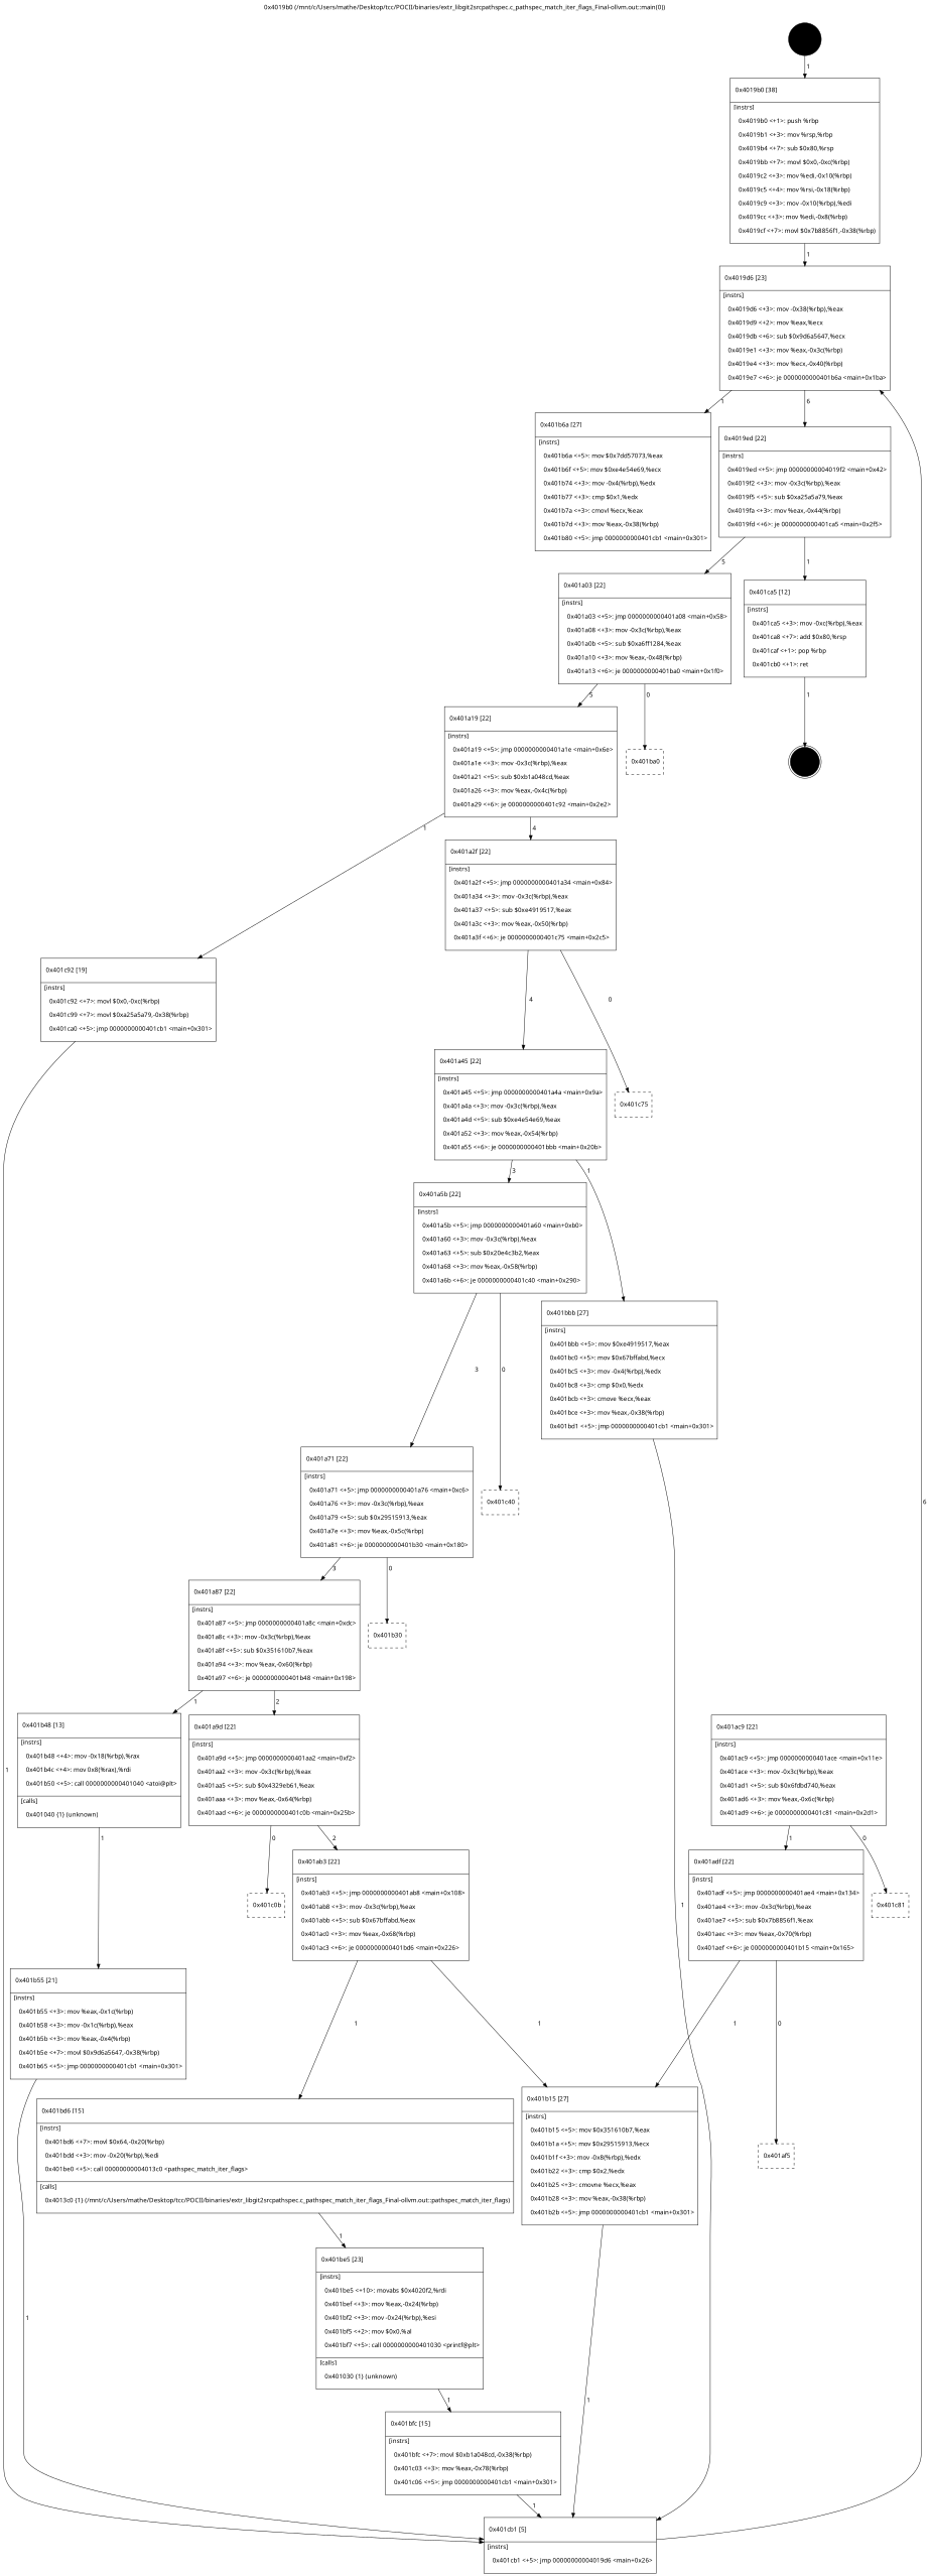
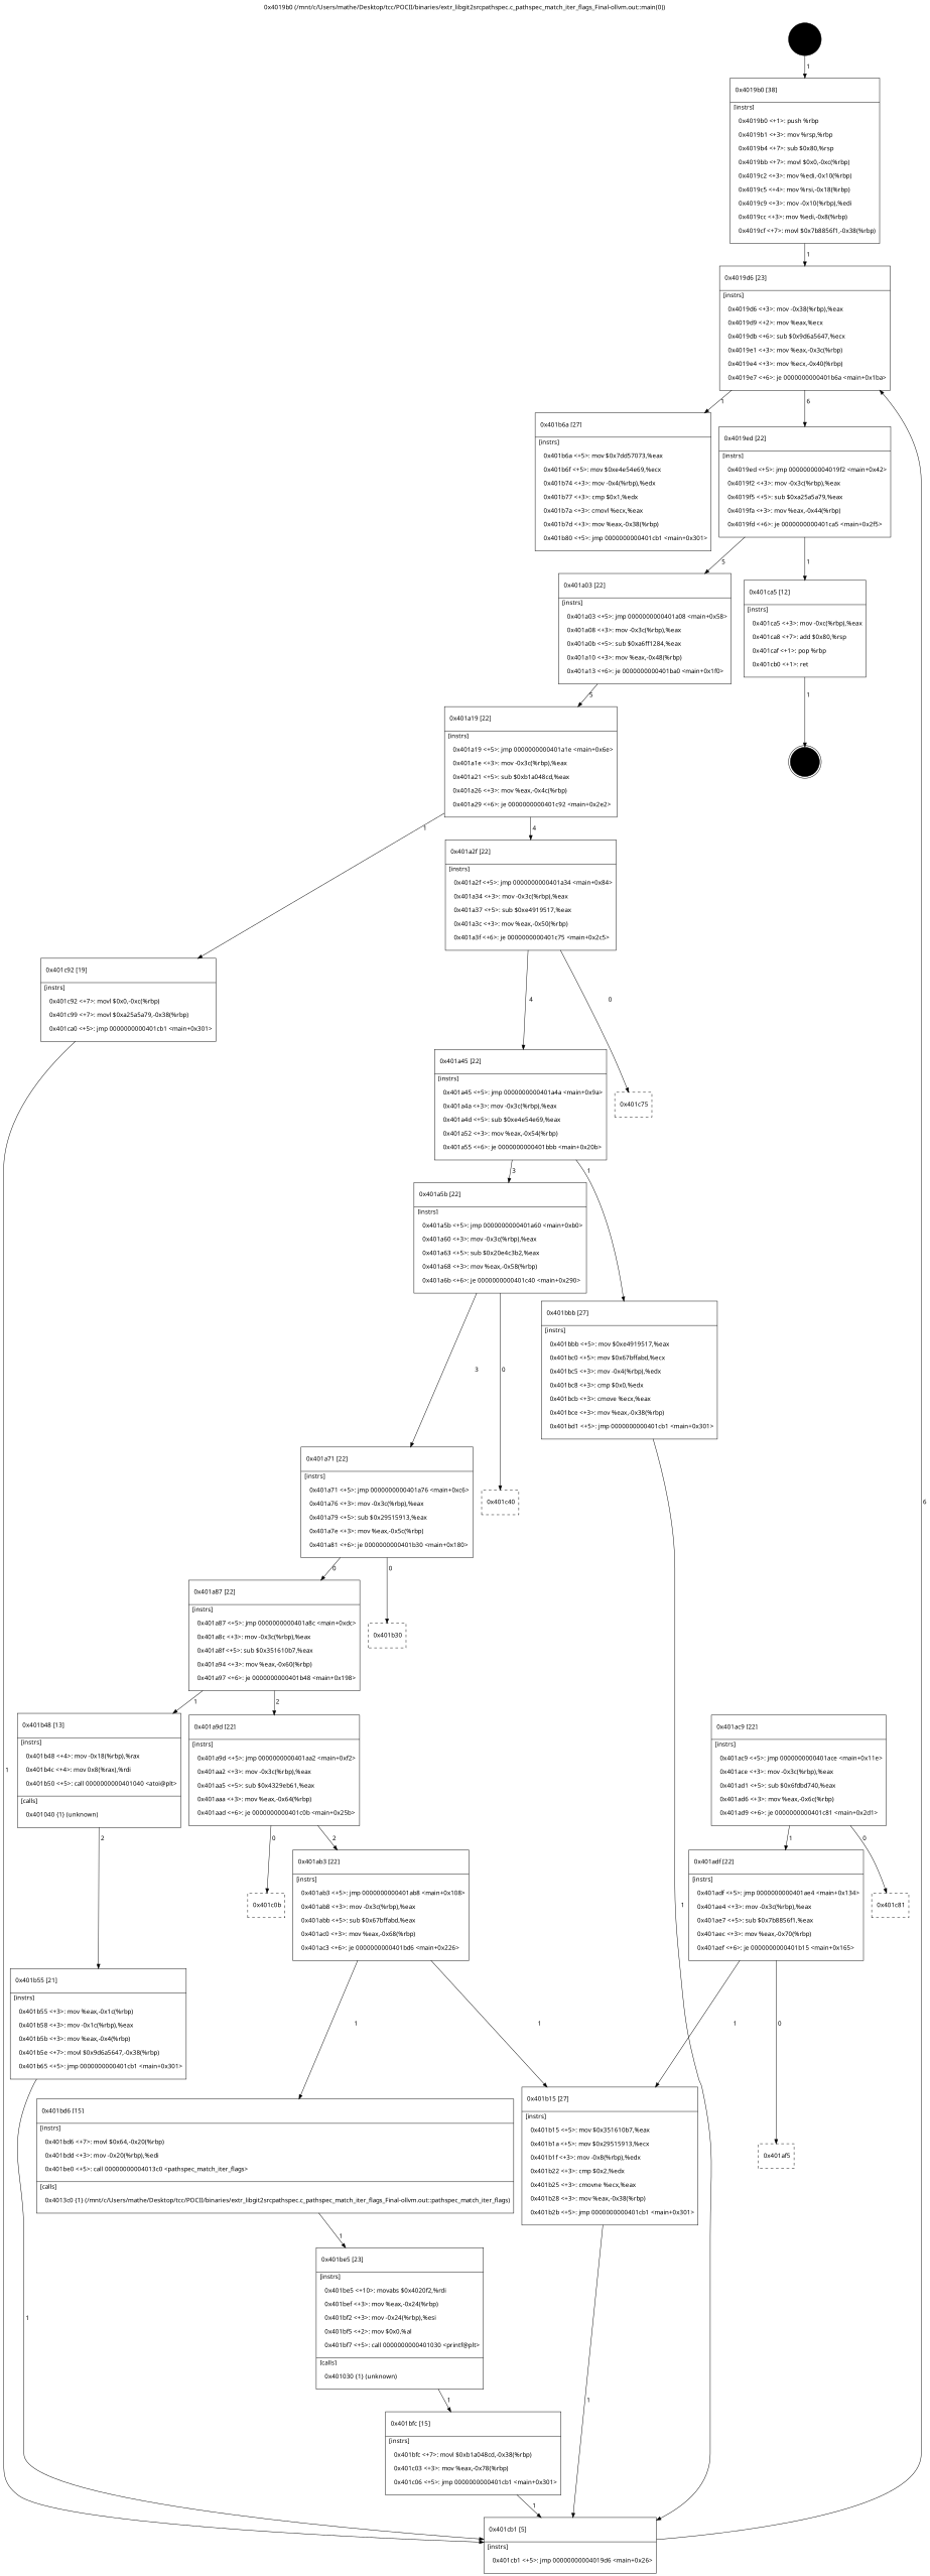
  digraph {
    fontname="Noto Sans"
    label="0x4019b0 (/mnt/c/Users/mathe/Desktop/tcc/POCII/binaries/extr_libgit2srcpathspec.c_pathspec_match_iter_flags_Final-ollvm.out::main(0))"
    labelloc=t
    node [fontname="Noto Sans" shape=record]
    edge [fontname="Noto Sans"]
    Entry [fillcolor=black height=0.3 shape=circle style=filled width=0.3]
    n2 [label="{\n     0x4019b0 [38]\l\n     | [instrs]\l\n     &nbsp;&nbsp;0x4019b0 \<+1\>: push %rbp\l\n     &nbsp;&nbsp;0x4019b1 \<+3\>: mov %rsp,%rbp\l\n     &nbsp;&nbsp;0x4019b4 \<+7\>: sub $0x80,%rsp\l\n     &nbsp;&nbsp;0x4019bb \<+7\>: movl $0x0,-0xc(%rbp)\l\n     &nbsp;&nbsp;0x4019c2 \<+3\>: mov %edi,-0x10(%rbp)\l\n     &nbsp;&nbsp;0x4019c5 \<+4\>: mov %rsi,-0x18(%rbp)\l\n     &nbsp;&nbsp;0x4019c9 \<+3\>: mov -0x10(%rbp),%edi\l\n     &nbsp;&nbsp;0x4019cc \<+3\>: mov %edi,-0x8(%rbp)\l\n     &nbsp;&nbsp;0x4019cf \<+7\>: movl $0x7b8856f1,-0x38(%rbp)\l\n  }"]
    n3 [label="{\n     0x4019d6 [23]\l\n     | [instrs]\l\n     &nbsp;&nbsp;0x4019d6 \<+3\>: mov -0x38(%rbp),%eax\l\n     &nbsp;&nbsp;0x4019d9 \<+2\>: mov %eax,%ecx\l\n     &nbsp;&nbsp;0x4019db \<+6\>: sub $0x9d6a5647,%ecx\l\n     &nbsp;&nbsp;0x4019e1 \<+3\>: mov %eax,-0x3c(%rbp)\l\n     &nbsp;&nbsp;0x4019e4 \<+3\>: mov %ecx,-0x40(%rbp)\l\n     &nbsp;&nbsp;0x4019e7 \<+6\>: je 0000000000401b6a \<main+0x1ba\>\l\n  }"]
    n4 [label="{\n     0x401b6a [27]\l\n     | [instrs]\l\n     &nbsp;&nbsp;0x401b6a \<+5\>: mov $0x7dd57073,%eax\l\n     &nbsp;&nbsp;0x401b6f \<+5\>: mov $0xe4e54e69,%ecx\l\n     &nbsp;&nbsp;0x401b74 \<+3\>: mov -0x4(%rbp),%edx\l\n     &nbsp;&nbsp;0x401b77 \<+3\>: cmp $0x1,%edx\l\n     &nbsp;&nbsp;0x401b7a \<+3\>: cmovl %ecx,%eax\l\n     &nbsp;&nbsp;0x401b7d \<+3\>: mov %eax,-0x38(%rbp)\l\n     &nbsp;&nbsp;0x401b80 \<+5\>: jmp 0000000000401cb1 \<main+0x301\>\l\n  }"]
    n5 [label="{\n     0x4019ed [22]\l\n     | [instrs]\l\n     &nbsp;&nbsp;0x4019ed \<+5\>: jmp 00000000004019f2 \<main+0x42\>\l\n     &nbsp;&nbsp;0x4019f2 \<+3\>: mov -0x3c(%rbp),%eax\l\n     &nbsp;&nbsp;0x4019f5 \<+5\>: sub $0xa25a5a79,%eax\l\n     &nbsp;&nbsp;0x4019fa \<+3\>: mov %eax,-0x44(%rbp)\l\n     &nbsp;&nbsp;0x4019fd \<+6\>: je 0000000000401ca5 \<main+0x2f5\>\l\n  }"]
    n6 [label="{\n     0x401ca5 [12]\l\n     | [instrs]\l\n     &nbsp;&nbsp;0x401ca5 \<+3\>: mov -0xc(%rbp),%eax\l\n     &nbsp;&nbsp;0x401ca8 \<+7\>: add $0x80,%rsp\l\n     &nbsp;&nbsp;0x401caf \<+1\>: pop %rbp\l\n     &nbsp;&nbsp;0x401cb0 \<+1\>: ret\l\n  }"]
    n7 [label="{\n     0x401a03 [22]\l\n     | [instrs]\l\n     &nbsp;&nbsp;0x401a03 \<+5\>: jmp 0000000000401a08 \<main+0x58\>\l\n     &nbsp;&nbsp;0x401a08 \<+3\>: mov -0x3c(%rbp),%eax\l\n     &nbsp;&nbsp;0x401a0b \<+5\>: sub $0xa6ff1284,%eax\l\n     &nbsp;&nbsp;0x401a10 \<+3\>: mov %eax,-0x48(%rbp)\l\n     &nbsp;&nbsp;0x401a13 \<+6\>: je 0000000000401ba0 \<main+0x1f0\>\l\n  }"]
    n8 [label="{\n     0x401cb1 [5]\l\n     | [instrs]\l\n     &nbsp;&nbsp;0x401cb1 \<+5\>: jmp 00000000004019d6 \<main+0x26\>\l\n  }"]
    Exit [fillcolor=black height=0.3 peripheries=2 shape=circle style=filled width=0.3]
-   n10 [label="{\n     0x401ba0\l\n  }" style=dashed]
    n11 [label="{\n     0x401a19 [22]\l\n     | [instrs]\l\n     &nbsp;&nbsp;0x401a19 \<+5\>: jmp 0000000000401a1e \<main+0x6e\>\l\n     &nbsp;&nbsp;0x401a1e \<+3\>: mov -0x3c(%rbp),%eax\l\n     &nbsp;&nbsp;0x401a21 \<+5\>: sub $0xb1a048cd,%eax\l\n     &nbsp;&nbsp;0x401a26 \<+3\>: mov %eax,-0x4c(%rbp)\l\n     &nbsp;&nbsp;0x401a29 \<+6\>: je 0000000000401c92 \<main+0x2e2\>\l\n  }"]
    n12 [label="{\n     0x401c92 [19]\l\n     | [instrs]\l\n     &nbsp;&nbsp;0x401c92 \<+7\>: movl $0x0,-0xc(%rbp)\l\n     &nbsp;&nbsp;0x401c99 \<+7\>: movl $0xa25a5a79,-0x38(%rbp)\l\n     &nbsp;&nbsp;0x401ca0 \<+5\>: jmp 0000000000401cb1 \<main+0x301\>\l\n  }"]
    n13 [label="{\n     0x401a2f [22]\l\n     | [instrs]\l\n     &nbsp;&nbsp;0x401a2f \<+5\>: jmp 0000000000401a34 \<main+0x84\>\l\n     &nbsp;&nbsp;0x401a34 \<+3\>: mov -0x3c(%rbp),%eax\l\n     &nbsp;&nbsp;0x401a37 \<+5\>: sub $0xe4919517,%eax\l\n     &nbsp;&nbsp;0x401a3c \<+3\>: mov %eax,-0x50(%rbp)\l\n     &nbsp;&nbsp;0x401a3f \<+6\>: je 0000000000401c75 \<main+0x2c5\>\l\n  }"]
    n14 [label="{\n     0x401bfc [15]\l\n     | [instrs]\l\n     &nbsp;&nbsp;0x401bfc \<+7\>: movl $0xb1a048cd,-0x38(%rbp)\l\n     &nbsp;&nbsp;0x401c03 \<+3\>: mov %eax,-0x78(%rbp)\l\n     &nbsp;&nbsp;0x401c06 \<+5\>: jmp 0000000000401cb1 \<main+0x301\>\l\n  }"]
    n15 [label="{\n     0x401c75\l\n  }" style=dashed]
    n16 [label="{\n     0x401a45 [22]\l\n     | [instrs]\l\n     &nbsp;&nbsp;0x401a45 \<+5\>: jmp 0000000000401a4a \<main+0x9a\>\l\n     &nbsp;&nbsp;0x401a4a \<+3\>: mov -0x3c(%rbp),%eax\l\n     &nbsp;&nbsp;0x401a4d \<+5\>: sub $0xe4e54e69,%eax\l\n     &nbsp;&nbsp;0x401a52 \<+3\>: mov %eax,-0x54(%rbp)\l\n     &nbsp;&nbsp;0x401a55 \<+6\>: je 0000000000401bbb \<main+0x20b\>\l\n  }"]
    n17 [label="{\n     0x401be5 [23]\l\n     | [instrs]\l\n     &nbsp;&nbsp;0x401be5 \<+10\>: movabs $0x4020f2,%rdi\l\n     &nbsp;&nbsp;0x401bef \<+3\>: mov %eax,-0x24(%rbp)\l\n     &nbsp;&nbsp;0x401bf2 \<+3\>: mov -0x24(%rbp),%esi\l\n     &nbsp;&nbsp;0x401bf5 \<+2\>: mov $0x0,%al\l\n     &nbsp;&nbsp;0x401bf7 \<+5\>: call 0000000000401030 \<printf@plt\>\l\n     | [calls]\l\n     &nbsp;&nbsp;0x401030 \{1\} (unknown)\l\n  }"]
    n18 [label="{\n     0x401bbb [27]\l\n     | [instrs]\l\n     &nbsp;&nbsp;0x401bbb \<+5\>: mov $0xe4919517,%eax\l\n     &nbsp;&nbsp;0x401bc0 \<+5\>: mov $0x67bffabd,%ecx\l\n     &nbsp;&nbsp;0x401bc5 \<+3\>: mov -0x4(%rbp),%edx\l\n     &nbsp;&nbsp;0x401bc8 \<+3\>: cmp $0x0,%edx\l\n     &nbsp;&nbsp;0x401bcb \<+3\>: cmove %ecx,%eax\l\n     &nbsp;&nbsp;0x401bce \<+3\>: mov %eax,-0x38(%rbp)\l\n     &nbsp;&nbsp;0x401bd1 \<+5\>: jmp 0000000000401cb1 \<main+0x301\>\l\n  }"]
    n19 [label="{\n     0x401a5b [22]\l\n     | [instrs]\l\n     &nbsp;&nbsp;0x401a5b \<+5\>: jmp 0000000000401a60 \<main+0xb0\>\l\n     &nbsp;&nbsp;0x401a60 \<+3\>: mov -0x3c(%rbp),%eax\l\n     &nbsp;&nbsp;0x401a63 \<+5\>: sub $0x20e4c3b2,%eax\l\n     &nbsp;&nbsp;0x401a68 \<+3\>: mov %eax,-0x58(%rbp)\l\n     &nbsp;&nbsp;0x401a6b \<+6\>: je 0000000000401c40 \<main+0x290\>\l\n  }"]
    n20 [label="{\n     0x401b55 [21]\l\n     | [instrs]\l\n     &nbsp;&nbsp;0x401b55 \<+3\>: mov %eax,-0x1c(%rbp)\l\n     &nbsp;&nbsp;0x401b58 \<+3\>: mov -0x1c(%rbp),%eax\l\n     &nbsp;&nbsp;0x401b5b \<+3\>: mov %eax,-0x4(%rbp)\l\n     &nbsp;&nbsp;0x401b5e \<+7\>: movl $0x9d6a5647,-0x38(%rbp)\l\n     &nbsp;&nbsp;0x401b65 \<+5\>: jmp 0000000000401cb1 \<main+0x301\>\l\n  }"]
    n21 [label="{\n     0x401c40\l\n  }" style=dashed]
    n22 [label="{\n     0x401a71 [22]\l\n     | [instrs]\l\n     &nbsp;&nbsp;0x401a71 \<+5\>: jmp 0000000000401a76 \<main+0xc6\>\l\n     &nbsp;&nbsp;0x401a76 \<+3\>: mov -0x3c(%rbp),%eax\l\n     &nbsp;&nbsp;0x401a79 \<+5\>: sub $0x29515913,%eax\l\n     &nbsp;&nbsp;0x401a7e \<+3\>: mov %eax,-0x5c(%rbp)\l\n     &nbsp;&nbsp;0x401a81 \<+6\>: je 0000000000401b30 \<main+0x180\>\l\n  }"]
    n23 [label="{\n     0x401b30\l\n  }" style=dashed]
    n24 [label="{\n     0x401a87 [22]\l\n     | [instrs]\l\n     &nbsp;&nbsp;0x401a87 \<+5\>: jmp 0000000000401a8c \<main+0xdc\>\l\n     &nbsp;&nbsp;0x401a8c \<+3\>: mov -0x3c(%rbp),%eax\l\n     &nbsp;&nbsp;0x401a8f \<+5\>: sub $0x351610b7,%eax\l\n     &nbsp;&nbsp;0x401a94 \<+3\>: mov %eax,-0x60(%rbp)\l\n     &nbsp;&nbsp;0x401a97 \<+6\>: je 0000000000401b48 \<main+0x198\>\l\n  }"]
    n25 [label="{\n     0x401b48 [13]\l\n     | [instrs]\l\n     &nbsp;&nbsp;0x401b48 \<+4\>: mov -0x18(%rbp),%rax\l\n     &nbsp;&nbsp;0x401b4c \<+4\>: mov 0x8(%rax),%rdi\l\n     &nbsp;&nbsp;0x401b50 \<+5\>: call 0000000000401040 \<atoi@plt\>\l\n     | [calls]\l\n     &nbsp;&nbsp;0x401040 \{1\} (unknown)\l\n  }"]
    n26 [label="{\n     0x401a9d [22]\l\n     | [instrs]\l\n     &nbsp;&nbsp;0x401a9d \<+5\>: jmp 0000000000401aa2 \<main+0xf2\>\l\n     &nbsp;&nbsp;0x401aa2 \<+3\>: mov -0x3c(%rbp),%eax\l\n     &nbsp;&nbsp;0x401aa5 \<+5\>: sub $0x4329eb61,%eax\l\n     &nbsp;&nbsp;0x401aaa \<+3\>: mov %eax,-0x64(%rbp)\l\n     &nbsp;&nbsp;0x401aad \<+6\>: je 0000000000401c0b \<main+0x25b\>\l\n  }"]
    n27 [label="{\n     0x401af5\l\n  }" style=dashed]
    n28 [label="{\n     0x401c0b\l\n  }" style=dashed]
    n29 [label="{\n     0x401ab3 [22]\l\n     | [instrs]\l\n     &nbsp;&nbsp;0x401ab3 \<+5\>: jmp 0000000000401ab8 \<main+0x108\>\l\n     &nbsp;&nbsp;0x401ab8 \<+3\>: mov -0x3c(%rbp),%eax\l\n     &nbsp;&nbsp;0x401abb \<+5\>: sub $0x67bffabd,%eax\l\n     &nbsp;&nbsp;0x401ac0 \<+3\>: mov %eax,-0x68(%rbp)\l\n     &nbsp;&nbsp;0x401ac3 \<+6\>: je 0000000000401bd6 \<main+0x226\>\l\n  }"]
    n30 [label="{\n     0x401b15 [27]\l\n     | [instrs]\l\n     &nbsp;&nbsp;0x401b15 \<+5\>: mov $0x351610b7,%eax\l\n     &nbsp;&nbsp;0x401b1a \<+5\>: mov $0x29515913,%ecx\l\n     &nbsp;&nbsp;0x401b1f \<+3\>: mov -0x8(%rbp),%edx\l\n     &nbsp;&nbsp;0x401b22 \<+3\>: cmp $0x2,%edx\l\n     &nbsp;&nbsp;0x401b25 \<+3\>: cmovne %ecx,%eax\l\n     &nbsp;&nbsp;0x401b28 \<+3\>: mov %eax,-0x38(%rbp)\l\n     &nbsp;&nbsp;0x401b2b \<+5\>: jmp 0000000000401cb1 \<main+0x301\>\l\n  }"]
    n31 [label="{\n     0x401bd6 [15]\l\n     | [instrs]\l\n     &nbsp;&nbsp;0x401bd6 \<+7\>: movl $0x64,-0x20(%rbp)\l\n     &nbsp;&nbsp;0x401bdd \<+3\>: mov -0x20(%rbp),%edi\l\n     &nbsp;&nbsp;0x401be0 \<+5\>: call 00000000004013c0 \<pathspec_match_iter_flags\>\l\n     | [calls]\l\n     &nbsp;&nbsp;0x4013c0 \{1\} (/mnt/c/Users/mathe/Desktop/tcc/POCII/binaries/extr_libgit2srcpathspec.c_pathspec_match_iter_flags_Final-ollvm.out::pathspec_match_iter_flags)\l\n  }"]
    n32 [label="{\n     0x401adf [22]\l\n     | [instrs]\l\n     &nbsp;&nbsp;0x401adf \<+5\>: jmp 0000000000401ae4 \<main+0x134\>\l\n     &nbsp;&nbsp;0x401ae4 \<+3\>: mov -0x3c(%rbp),%eax\l\n     &nbsp;&nbsp;0x401ae7 \<+5\>: sub $0x7b8856f1,%eax\l\n     &nbsp;&nbsp;0x401aec \<+3\>: mov %eax,-0x70(%rbp)\l\n     &nbsp;&nbsp;0x401aef \<+6\>: je 0000000000401b15 \<main+0x165\>\l\n  }"]
    n33 [label="{\n     0x401ac9 [22]\l\n     | [instrs]\l\n     &nbsp;&nbsp;0x401ac9 \<+5\>: jmp 0000000000401ace \<main+0x11e\>\l\n     &nbsp;&nbsp;0x401ace \<+3\>: mov -0x3c(%rbp),%eax\l\n     &nbsp;&nbsp;0x401ad1 \<+5\>: sub $0x6fdbd740,%eax\l\n     &nbsp;&nbsp;0x401ad6 \<+3\>: mov %eax,-0x6c(%rbp)\l\n     &nbsp;&nbsp;0x401ad9 \<+6\>: je 0000000000401c81 \<main+0x2d1\>\l\n  }"]
    n34 [label="{\n     0x401c81\l\n  }" style=dashed]
    Entry -> n2 [label=" 1"]
    n2 -> n3 [label=" 1"]
    n3 -> n4 [label=" 1"]
    n3 -> n5 [label=" 6"]
    n5 -> n6 [label=" 1"]
    n5 -> n7 [label=" 5"]
    n6 -> Exit [label=" 1"]
-   n7 -> n10 [label=" 0"]
    n7 -> n11 [label=" 5"]
    n8 -> n3 [label=" 6"]
    n11 -> n12 [label=" 1"]
    n11 -> n13 [label=" 4"]
    n12 -> n8 [label=" 1"]
    n13 -> n15 [label=" 0"]
    n13 -> n16 [label=" 4"]
    n14 -> n8 [label=" 1"]
    n16 -> n18 [label=" 1"]
    n16 -> n19 [label=" 3"]
    n17 -> n14 [label=" 1"]
    n18 -> n8 [label=" 1"]
    n19 -> n21 [label=" 0"]
    n19 -> n22 [label=" 3"]
    n20 -> n8 [label=" 1"]
    n22 -> n23 [label=" 0"]
-   n22 -> n24 [label=" 3"]
+   n22 -> n24 [label=" 0"]
    n24 -> n25 [label=" 1"]
    n24 -> n26 [label=" 2"]
-   n25 -> n20 [label=" 1"]
+   n25 -> n20 [label=" 2"]
    n26 -> n28 [label=" 0"]
    n26 -> n29 [label=" 2"]
    n29 -> n30 [label=" 1"]
    n29 -> n31 [label=" 1"]
    n30 -> n8 [label=" 1"]
    n31 -> n17 [label=" 1"]
    n32 -> n27 [label=" 0"]
    n32 -> n30 [label=" 1"]
    n33 -> n32 [label=" 1"]
    n33 -> n34 [label=" 0"]
  }
